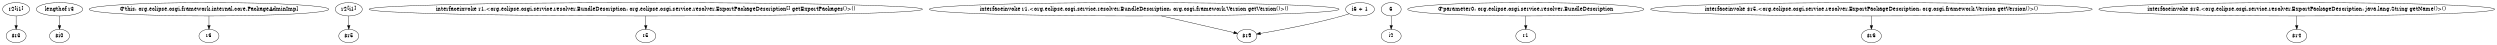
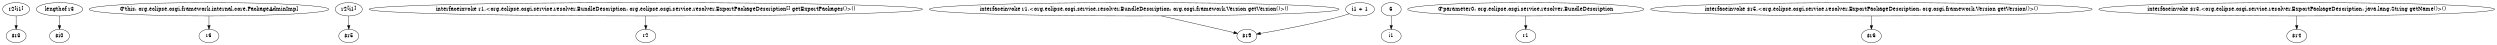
  digraph {
    n1 [label="r2[i1]"]
    n2 [label="$r3"]
    n3 [label="lengthof r3"]
    n4 [label="$i0"]
    n5 [label="@this: org.eclipse.osgi.framework.internal.core.PackageAdminImpl"]
    n6 [label=r6]
    n7 [label="r2[i1]"]
    n8 [label="$r5"]
    n9 [label="interfaceinvoke r1.<org.eclipse.osgi.service.resolver.BundleDescription: org.eclipse.osgi.service.resolver.ExportPackageDescription[] getExportPackages()>()"]
-   n10 [label=r5]
+   n10 [label=r2]
    n11 [label="interfaceinvoke r1.<org.eclipse.osgi.service.resolver.BundleDescription: org.osgi.framework.Version getVersion()>()"]
    n12 [label="$r9"]
    n13 [label=6]
-   n14 [label=i2]
-   n15 [label="i6 + 1"]
+   n14 [label=i1]
+   n15 [label="i1 + 1"]
    n16 [label="@parameter0: org.eclipse.osgi.service.resolver.BundleDescription"]
    n17 [label=r1]
    n18 [label="interfaceinvoke $r5.<org.eclipse.osgi.service.resolver.ExportPackageDescription: org.osgi.framework.Version getVersion()>()"]
    n19 [label="$r6"]
    n20 [label="interfaceinvoke $r3.<org.eclipse.osgi.service.resolver.ExportPackageDescription: java.lang.String getName()>()"]
    n21 [label="$r4"]
    n1 -> n2
    n3 -> n4
    n5 -> n6
    n7 -> n8
    n9 -> n10
    n11 -> n12
    n13 -> n14
    n15 -> n12
    n16 -> n17
    n18 -> n19
    n20 -> n21
  }
